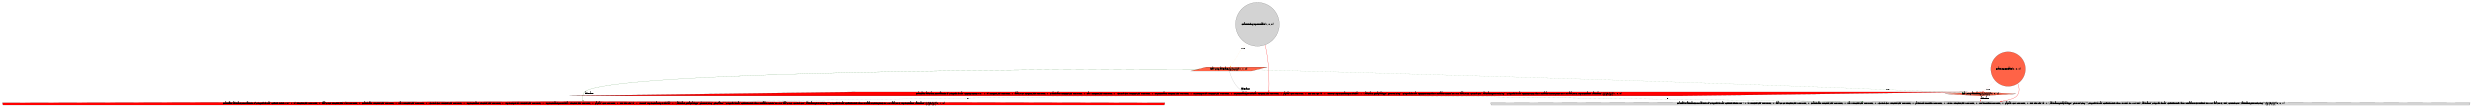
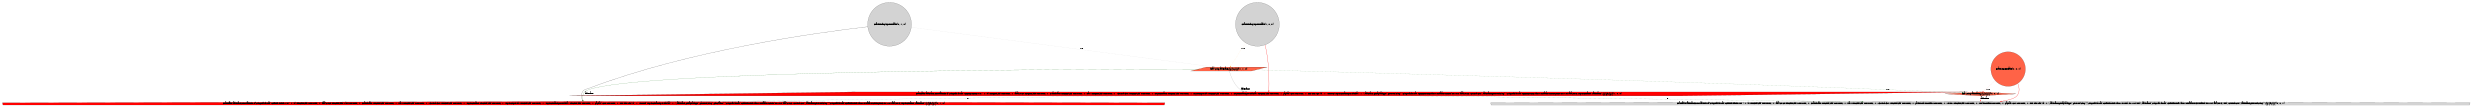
  digraph {
    node [fillcolor=lightgray shape=circle style=filled]
    edge [color=gray40 style=bold]
+   n1 [label="createPendingSegmentsTable['0', '1', '0']"]
    n2 [fillcolor=red label="createTable(tableName,ImmutableList.of(StringUtils.format(\"CREATE TABLE %1$s (\" + \" id VARCHAR(255) NOT NULL,\" + \" dataSource VARCHAR(255) %4$s NOT NULL,\" + \" created_date VARCHAR(255) NOT NULL,\" + \" start VARCHAR(255) NOT NULL,\" + \" %3$send%3$s VARCHAR(255) NOT NULL,\" + \" sequence_name VARCHAR(255) NOT NULL,\" + \" sequence_prev_id VARCHAR(255) NOT NULL,\" + \" sequence_name_prev_id_sha1 VARCHAR(255) NOT NULL,\" + \" payload %2$s NOT NULL,\" + \" PRIMARY KEY (id),\" + \" UNIQUE (sequence_name_prev_id_sha1)\" + \")\",tableName,getPayloadType(),getQuoteString(),getCollation()),StringUtils.format(\"CREATE INDEX idx_%1$s_datasource_end ON %1$s(dataSource, %2$send%2$s)\",tableName,getQuoteString()),StringUtils.format(\"CREATE INDEX idx_%1$s_datasource_sequence ON %1$s(dataSource, sequence_name)\",tableName)))@@@3@@@['0', '1', '0']" shape=house]
    n3 [fillcolor=tomato label="final String tableName@@@2@@@['1', '1', '0']" shape=parallelogram]
    n4 [fillcolor=red label="createTable(tableName,ImmutableList.of(StringUtils.format(\"CREATE TABLE %1$s (\" + \" id VARCHAR(255) NOT NULL,\" + \" dataSource VARCHAR(255) NOT NULL,\" + \" created_date VARCHAR(255) NOT NULL,\" + \" start VARCHAR(255) NOT NULL,\" + \" %3$send%3$s VARCHAR(255) NOT NULL,\" + \" sequence_name VARCHAR(255) NOT NULL,\" + \" sequence_prev_id VARCHAR(255) NOT NULL,\" + \" sequence_name_prev_id_sha1 VARCHAR(255) NOT NULL,\" + \" payload %2$s NOT NULL,\" + \" PRIMARY KEY (id),\" + \" UNIQUE (sequence_name_prev_id_sha1)\" + \")\",tableName,getPayloadType(),getQuoteString()),StringUtils.format(\"CREATE INDEX idx_%1$s_datasource_end ON %1$s(dataSource, %2$send%2$s)\",tableName,getQuoteString()),StringUtils.format(\"CREATE INDEX idx_%1$s_datasource_sequence ON %1$s(dataSource, sequence_name)\",tableName)))@@@3@@@['1', '0', '0']" shape=parallelogram]
    n5 [fillcolor=tomato label="final String tableName@@@2@@@['0', '0', '1']" shape=diamond]
    n6 [label="createPendingSegmentsTable['1', '0', '0']"]
    n7 [label="createTable(tableName,ImmutableList.of(StringUtils.format(\"CREATE TABLE %1$s (\" + \" id VARCHAR(255) NOT NULL,\" + \" dataSource VARCHAR(255) NOT NULL,\" + \" created_date VARCHAR(255) NOT NULL,\" + \" start VARCHAR(255) NOT NULL,\" + \" %3$send%3$s VARCHAR(255) NOT NULL,\" + \" partitioned BOOLEAN NOT NULL,\" + \" version VARCHAR(255) NOT NULL,\" + \" used BOOLEAN NOT NULL,\" + \" payload %2$s NOT NULL,\" + \" PRIMARY KEY (id)\" + \")\",tableName,getPayloadType(),getQuoteString()),StringUtils.format(\"CREATE INDEX idx_%1$s_used ON %1$s(used)\",tableName),StringUtils.format(\"CREATE INDEX idx_%1$s_datasource_used_end ON %1$s(dataSource, used, %2$send%2$s)\",tableName,getQuoteString())))@@@3@@@['0', '0', '1']" shape=house]
    n8 [fillcolor=tomato label="createSegmentTable['0', '0', '1']"]
+   n1 -> n2
+   n1 -> n3 [label=true style=dotted]
    n3 -> n2 [color=darkgreen label=tableName style=solid]
    n3 -> n4 [label=tableName style=solid]
    n3 -> n5 [color=darkgreen label=true style=dashed]
    n4 -> n2 [label=0 style=dashed]
    n4 -> n7 [color=darkgreen label=0 style=dashed]
    n5 -> n7 [color=red label=tableName style=solid]
    n6 -> n3 [color=darkorange label=true style=dotted]
    n6 -> n4 [color=red]
    n8 -> n5 [color=red label=true style=dotted]
    n8 -> n7 [color=red]
  }
